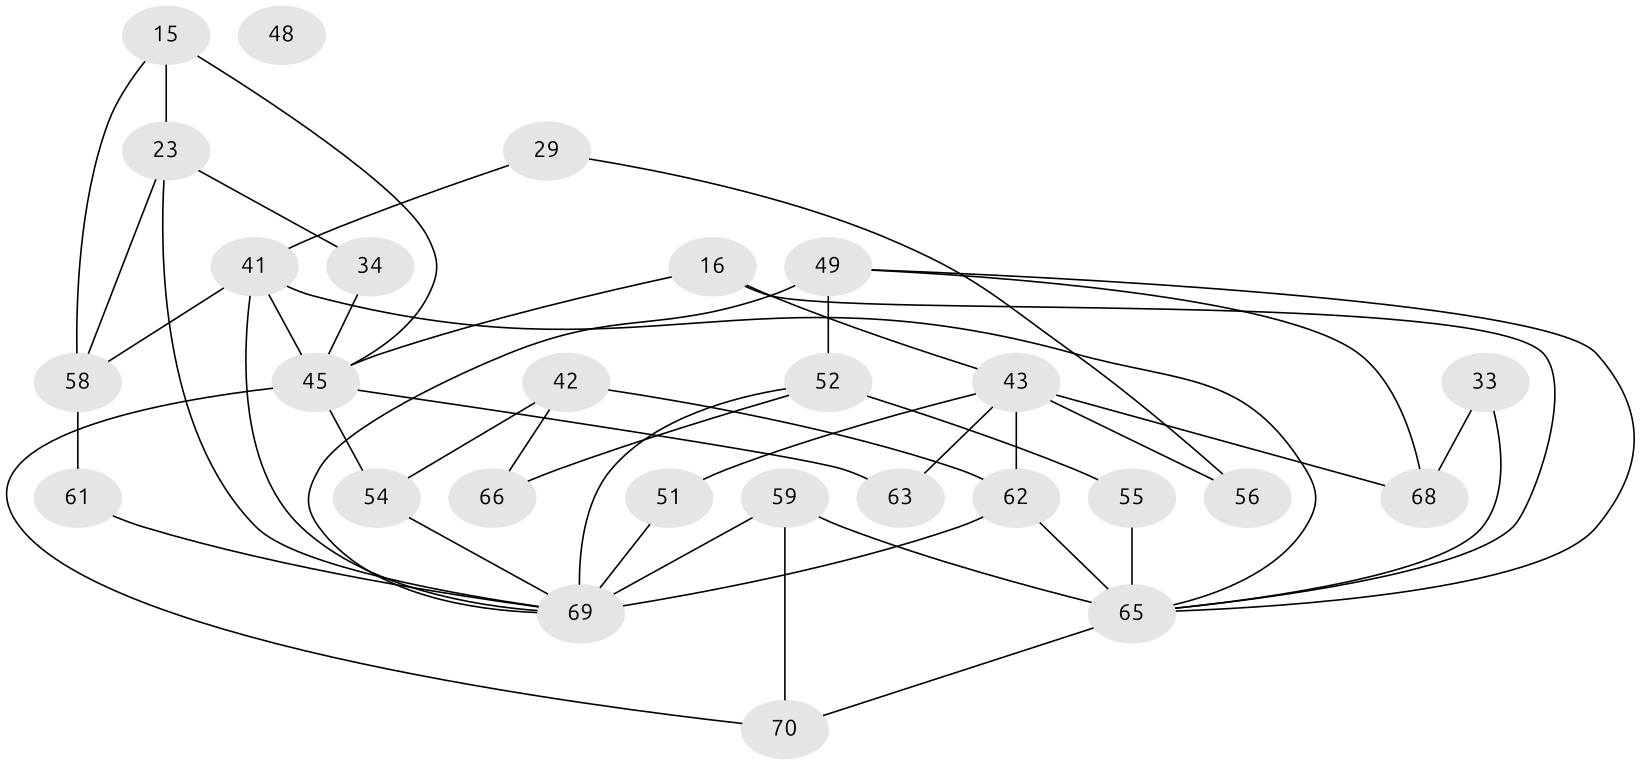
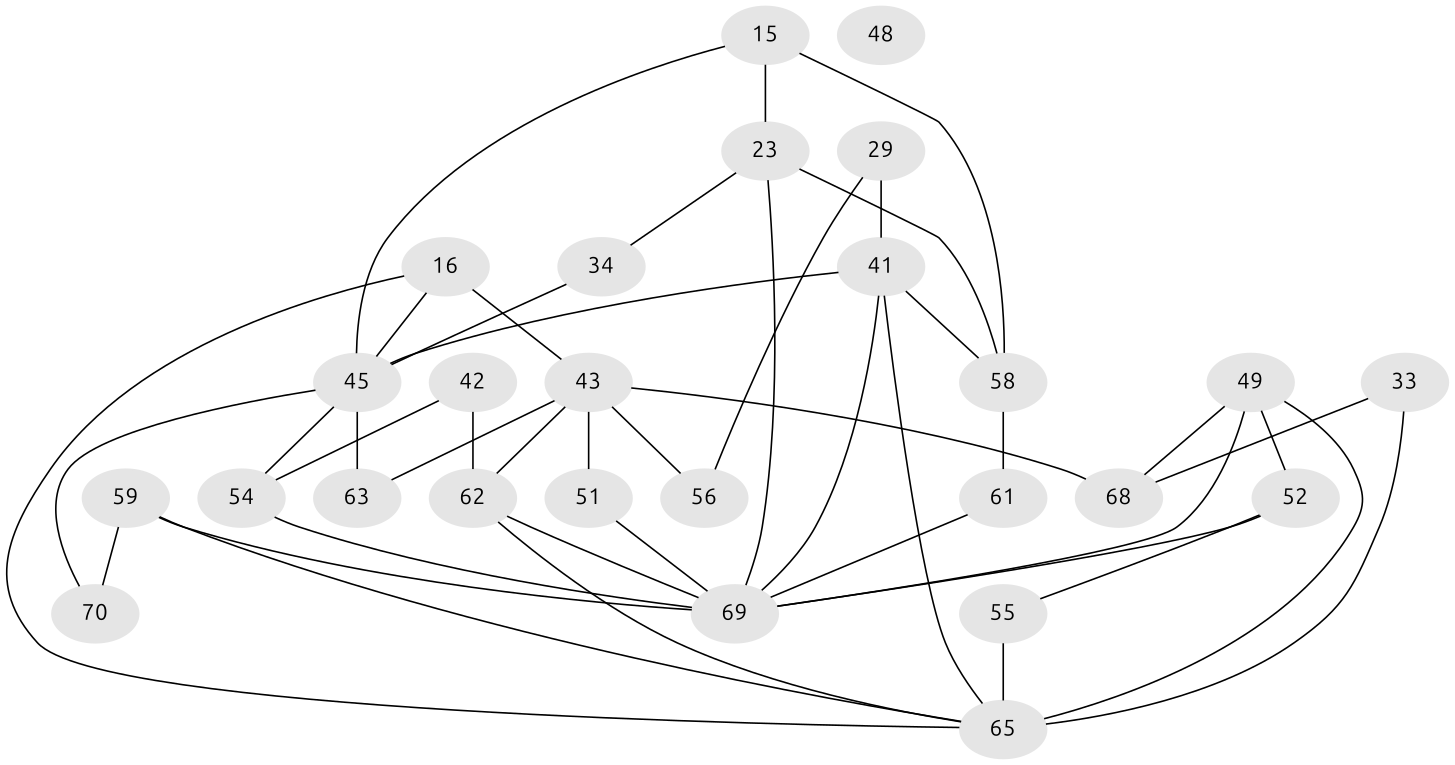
  graph {
    fontname=Ubuntu
    node [color=gray90 fontname=Ubuntu style=filled]
    edge [fontname=Ubuntu]
    23 [super="+14+4"]
    58 [super="+32"]
    34
    69 [super="+64+37+60"]
    15
    45 [super="+40"]
    70 [super="+8"]
    63 [super="+39"]
    54 [super="+12"]
    61 [super="+5"]
    43 [super="+26"]
    56 [super="+18"]
    68 [super="+67"]
    62 [super="+53+57"]
    51
    16
    65 [super="+46+35"]
    42
-   66 [super="+36"]
    29 [super="+25"]
    41 [super="+10+22"]
    33
    48
    49 [super="+13"]
    52 [super="+20"]
    55 [super="+44"]
    59 [super="+2+1+38"]
    23 -- 58
    23 -- 34
    23 -- 69 [weight=2]
    58 -- 61
    34 -- 45
    15 -- 23 [weight=2]
    15 -- 58
    15 -- 45 [weight=2]
    45 -- 70 [weight=2]
    45 -- 63
    45 -- 54
    54 -- 69
    61 -- 69
    43 -- 63
    43 -- 56
    43 -- 68 [weight=2]
    43 -- 62 [weight=2]
    43 -- 51
    62 -- 69 [weight=2]
    62 -- 65
    51 -- 69
    16 -- 45
    16 -- 43
    16 -- 65
-   65 -- 70
    42 -- 54
    42 -- 62 [weight=2]
-   42 -- 66
    29 -- 56
    29 -- 41 [weight=2]
    41 -- 58 [weight=2]
    41 -- 69
    41 -- 45
    41 -- 65
    33 -- 68
    33 -- 65
    49 -- 69 [weight=2]
    49 -- 68 [weight=2]
    49 -- 65
    49 -- 52 [weight=3]
    52 -- 69 [weight=2]
-   52 -- 66
    52 -- 55
    55 -- 65 [weight=3]
    59 -- 69 [weight=4]
    59 -- 70 [weight=2]
    59 -- 65
  }
